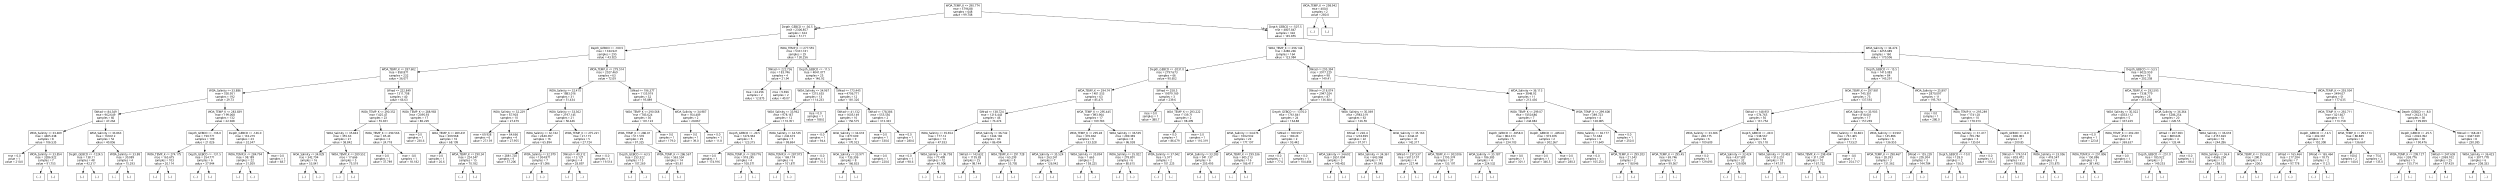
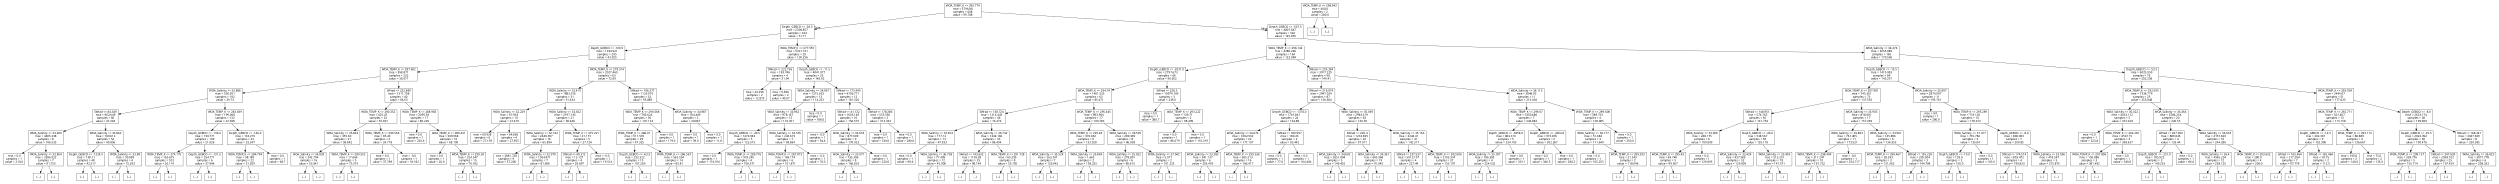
  digraph {
    fontname="Noto Sans"
    node [fontname="Noto Sans" shape=box]
    edge [fontname="Noto Sans"]
    n1 [label="WOA_TEMP_K <= 290.774\nmse = 5796.88\nsamples = 648\nvalue = 99.708"]
    n2 [label="Depth_GEBCO <= -36.5\nmse = 2306.857\nsamples = 324\nvalue = 51.71"]
    n3 [label="Depth_GEBCO <= -507.5\nmse = 4807.847\nsamples = 324\nvalue = 145.855"]
    n4 [label="Depth_GEBCO <= -100.5\nmse = 1334.921\nsamples = 295\nvalue = 43.925"]
    n5 [label="WOA_TEMP_K <= 277.555\nmse = 5331.741\nsamples = 29\nvalue = 130.256"]
    n6 [label="WOA_TEMP_K <= 296.144\nmse = 4280.246\nsamples = 164\nvalue = 123.984"]
    n7 [label="WOA_Salinity <= 34.474\nmse = 4255.689\nsamples = 160\nvalue = 170.506"]
    n8 [label="WOA_TEMP_K <= 287.602\nmse = 858.871\nsamples = 232\nvalue = 36.071"]
    n9 [label="WOA_TEMP_K <= 279.514\nmse = 2027.469\nsamples = 63\nvalue = 72.09"]
    n10 [label="SWrad <= 222.736\nmse = 183.746\nsamples = 4\nvalue = 21.94"]
    n11 [label="Depth_GEBCO <= -11.5\nmse = 4041.077\nsamples = 25\nvalue = 146.92"]
    n12 [label="WOA_Salinity <= 33.886\nmse = 530.951\nsamples = 192\nvalue = 29.73"]
    n13 [label="SWrad <= 222.849\nmse = 1311.708\nsamples = 40\nvalue = 66.63"]
    n14 [label="WOA_Salinity <= 32.415\nmse = 1883.016\nsamples = 31\nvalue = 51.434"]
    n15 [label="SWrad <= 196.377\nmse = 1135.919\nsamples = 32\nvalue = 95.889"]
    n16 [label="SWrad <= 84.349\nmse = 962.649\nsamples = 60\nvalue = 47.264"]
    n17 [label="WOA_TEMP_K <= 283.839\nmse = 199.068\nsamples = 132\nvalue = 22.948"]
    n18 [label="WOA_TEMP_K <= 290.352\nmse = 425.47\nsamples = 23\nvalue = 55.831"]
    n19 [label="WOA_TEMP_K <= 288.983\nmse = 2095.93\nsamples = 17\nvalue = 80.229"]
    n20 [label="WOA_Salinity <= 33.409\nmse = 4405.338\nsamples = 8\nvalue = 106.535"]
    n21 [label="WOA_Salinity <= 33.863\nmse = 169.612\nsamples = 52\nvalue = 40.856"]
    n22 [label="Depth_GEBCO <= -136.0\nmse = 190.771\nsamples = 109\nvalue = 21.026"]
    n23 [label="Depth_GEBCO <= -146.0\nmse = 133.219\nsamples = 23\nvalue = 32.347"]
-   n24 [label="mse = 0.0\nvalue = 1\nvalue = 210.0"]
+   n24 [label="mse = 0.0\nsamples = 1\nvalue = 210.0"]
    n25 [label="WOA_Salinity <= 33.854\nmse = 3286.922\nsamples = 7\nvalue = 91.755"]
    n26 [label="Depth_GEBCO <= -1224.5\nmse = 138.11\nsamples = 48\nvalue = 42.317"]
    n27 [label="WOA_Salinity <= 33.88\nmse = 30.089\nsamples = 4\nvalue = 15.293"]
    n28 [label="(...)"]
    n29 [label="(...)"]
    n30 [label="(...)"]
    n31 [label="(...)"]
    n32 [label="(...)"]
    n33 [label="(...)"]
    n34 [label="WOA_TEMP_K <= 274.175\nmse = 165.675\nsamples = 103\nvalue = 20.114"]
    n35 [label="Depth_GEBCO <= -131.5\nmse = 354.771\nsamples = 6\nvalue = 37.944"]
    n36 [label="WOA_TEMP_K <= 284.794\nmse = 98.189\nsamples = 22\nvalue = 31.309"]
    n37 [label="mse = 0.0\nsamples = 1\nvalue = 68.7"]
    n38 [label="(...)"]
    n39 [label="(...)"]
    n40 [label="(...)"]
    n41 [label="(...)"]
    n42 [label="(...)"]
    n43 [label="(...)"]
    n44 [label="WOA_Salinity <= 35.843\nmse = 355.63\nsamples = 21\nvalue = 58.842"]
    n45 [label="WOA_TEMP_K <= 290.566\nmse = 85.43\nsamples = 2\nvalue = 24.718"]
    n46 [label="mse = 0.0\nsamples = 1\nvalue = 230.6"]
    n47 [label="WOA_TEMP_K <= 289.431\nmse = 309.968\nsamples = 16\nvalue = 68.199"]
    n48 [label="WOA_Salinity <= 34.829\nmse = 342.794\nsamples = 16\nvalue = 53.041"]
    n49 [label="WOA_TEMP_K <= 289.552\nmse = 17.666\nsamples = 5\nvalue = 75.519"]
    n50 [label="mse = 0.0\nsamples = 1\nvalue = 37.789"]
    n51 [label="mse = -0.0\nsamples = 1\nvalue = 18.182"]
    n52 [label="(...)"]
    n53 [label="(...)"]
    n54 [label="(...)"]
    n55 [label="(...)"]
    n56 [label="mse = 0.0\nsamples = 1\nvalue = 20.6"]
    n57 [label="WOA_TEMP_K <= 290.34\nmse = 224.547\nsamples = 15\nvalue = 70.182"]
    n58 [label="(...)"]
    n59 [label="(...)"]
    n60 [label="WOA_Salinity <= 32.229\nmse = 67.903\nsamples = 10\nvalue = 27.479"]
    n61 [label="WOA_Salinity <= 33.362\nmse = 2197.145\nsamples = 21\nvalue = 58.446"]
    n62 [label="WOA_TEMP_K <= 290.568\nmse = 783.624\nsamples = 30\nvalue = 101.123"]
    n63 [label="WOA_Salinity <= 34.987\nmse = 164.409\nsamples = 2\nvalue = 20.867"]
    n64 [label="mse = 69.938\nsamples = 6\nvalue = 27.139"]
    n65 [label="mse = 64.666\nsamples = 4\nvalue = 27.955"]
    n66 [label="WOA_Salinity <= 32.742\nmse = 2440.397\nsamples = 16\nvalue = 65.894"]
    n67 [label="WOA_TEMP_K <= 275.221\nmse = 21.115\nsamples = 5\nvalue = 27.724"]
    n68 [label="mse = 2881.728\nsamples = 9\nvalue = 57.206"]
    n69 [label="WOA_Salinity <= 32.979\nmse = 1304.871\nsamples = 7\nvalue = 81.096"]
    n70 [label="SWrad <= 40.312\nmse = 13.127\nsamples = 4\nvalue = 28.897"]
    n71 [label="mse = -0.0\nsamples = 1\nvalue = 19.514"]
    n72 [label="(...)"]
    n73 [label="(...)"]
    n74 [label="(...)"]
    n75 [label="(...)"]
    n76 [label="WOA_TEMP_K <= 286.01\nmse = 511.576\nsamples = 29\nvalue = 97.325"]
    n77 [label="mse = 0.0\nsamples = 1\nvalue = 179.0"]
    n78 [label="mse = 0.0\nsamples = 1\nvalue = 39.0"]
    n79 [label="mse = 0.0\nsamples = 1\nvalue = 11.8"]
    n80 [label="Depth_GEBCO <= -63.5\nmse = 253.322\nsamples = 15\nvalue = 107.269"]
    n81 [label="WOA_TEMP_K <= 286.567\nmse = 563.534\nsamples = 14\nvalue = 85.81"]
    n82 [label="(...)"]
    n83 [label="(...)"]
    n84 [label="(...)"]
    n85 [label="(...)"]
    n86 [label="mse = 24.256\nsamples = 2\nvalue = 12.875"]
    n87 [label="mse = 9.696\nsamples = 2\nvalue = 40.07"]
    n88 [label="WOA_Salinity <= 34.967\nmse = 1215.653\nsamples = 13\nvalue = 114.233"]
    n89 [label="SWrad <= 173.445\nmse = 4706.771\nsamples = 12\nvalue = 181.326"]
    n90 [label="WOA_Salinity <= 33.962\nmse = 978.167\nsamples = 12\nvalue = 110.351"]
    n91 [label="mse = 0.0\nsamples = 1\nvalue = 188.0"]
    n92 [label="SWrad <= 41.132\nmse = 1605.149\nsamples = 10\nvalue = 156.575"]
    n93 [label="SWrad <= 178.386\nmse = 555.556\nsamples = 2\nvalue = 313.333"]
    n94 [label="Depth_GEBCO <= -29.5\nmse = 1474.963\nsamples = 5\nvalue = 123.315"]
    n95 [label="WOA_Salinity <= 34.535\nmse = 243.673\nsamples = 7\nvalue = 98.684"]
    n96 [label="mse = 0.0\nsamples = 1\nvalue = 174.916"]
    n97 [label="WOA_TEMP_K <= 289.776\nmse = 918.245\nsamples = 4\nvalue = 108.571"]
    n98 [label="WOA_TEMP_K <= 287.073\nmse = 169.174\nsamples = 6\nvalue = 101.871"]
    n99 [label="mse = -0.0\nsamples = 1\nvalue = 70.0"]
    n100 [label="(...)"]
    n101 [label="(...)"]
    n102 [label="(...)"]
    n103 [label="(...)"]
    n104 [label="mse = -0.0\nsamples = 1\nvalue = 94.4"]
    n105 [label="WOA_Salinity <= 34.618\nmse = 877.609\nsamples = 9\nvalue = 170.923"]
    n106 [label="mse = 0.0\nsamples = 1\nvalue = 330.0"]
    n107 [label="mse = 0.0\nsamples = 1\nvalue = 280.0"]
    n108 [label="WOA_Salinity <= 33.971\nmse = 733.306\nsamples = 8\nvalue = 166.833"]
    n109 [label="mse = 0.0\nsamples = 1\nvalue = 220.0"]
    n110 [label="(...)"]
    n111 [label="(...)"]
    n112 [label="Depth_GEBCO <= -2031.0\nmse = 2797.673\nsamples = 66\nvalue = 90.652"]
    n113 [label="SWrad <= 295.394\nmse = 3917.229\nsamples = 98\nvalue = 149.41"]
    n114 [label="Depth_GEBCO <= -15.5\nmse = 1415.083\nsamples = 84\nvalue = 145.291"]
    n115 [label="Depth_GEBCO <= -53.5\nmse = 6023.959\nsamples = 76\nvalue = 202.258"]
    n116 [label="WOA_TEMP_K <= 294.74\nmse = 1401.553\nsamples = 63\nvalue = 85.471"]
    n117 [label="SWrad <= 258.5\nmse = 19979.169\nsamples = 3\nvalue = 239.6"]
    n118 [label="SWrad <= 218.074\nmse = 2947.024\nsamples = 87\nvalue = 136.604"]
    n119 [label="WOA_Salinity <= 36.113\nmse = 3848.92\nsamples = 11\nvalue = 213.436"]
    n120 [label="SWrad <= 138.724\nmse = 1216.443\nsamples = 46\nvalue = 73.474"]
    n121 [label="WOA_TEMP_K <= 295.445\nmse = 893.904\nsamples = 17\nvalue = 109.783"]
    n122 [label="mse = 0.0\nsamples = 1\nvalue = 380.7"]
    n123 [label="WOA_TEMP_K <= 293.222\nmse = 139.71\nsamples = 2\nvalue = 98.499"]
    n124 [label="WOA_Salinity <= 35.654\nmse = 177.12\nsamples = 13\nvalue = 47.933"]
    n125 [label="WOA_Salinity <= 36.742\nmse = 1244.182\nsamples = 33\nvalue = 86.494"]
    n126 [label="WOA_TEMP_K <= 295.28\nmse = 370.832\nsamples = 9\nvalue = 133.528"]
    n127 [label="WOA_Salinity <= 36.595\nmse = 289.369\nsamples = 8\nvalue = 86.038"]
    n128 [label="mse = 0.0\nsamples = 1\nvalue = 98.6"]
    n129 [label="WOA_Salinity <= 36.758\nmse = 77.409\nsamples = 12\nvalue = 45.906"]
    n130 [label="SWrad <= 143.632\nmse = 1195.83\nsamples = 25\nvalue = 98.144"]
    n131 [label="WOA_TEMP_K <= 291.728\nmse = 65.299\nsamples = 8\nvalue = 55.705"]
    n132 [label="(...)"]
    n133 [label="(...)"]
    n134 [label="(...)"]
    n135 [label="(...)"]
    n136 [label="(...)"]
    n137 [label="(...)"]
    n138 [label="WOA_Salinity <= 35.524\nmse = 263.241\nsamples = 7\nvalue = 126.942"]
    n139 [label="WOA_Salinity <= 35.894\nmse = 1.665\nsamples = 2\nvalue = 158.225"]
    n140 [label="WOA_Salinity <= 35.022\nmse = 278.801\nsamples = 6\nvalue = 80.615"]
    n141 [label="WOA_Salinity <= 37.042\nmse = 5.971\nsamples = 2\nvalue = 101.225"]
    n142 [label="(...)"]
    n143 [label="(...)"]
    n144 [label="(...)"]
    n145 [label="(...)"]
    n146 [label="(...)"]
    n147 [label="(...)"]
    n148 [label="(...)"]
    n149 [label="(...)"]
    n150 [label="mse = 0.0\nsamples = 1\nvalue = 86.679"]
    n151 [label="mse = 3.0\nsamples = 1\nvalue = 110.319"]
    n152 [label="Depth_GEBCO <= -1376.0\nmse = 1761.841\nsamples = 24\nvalue = 164.88"]
    n153 [label="WOA_Salinity <= 35.069\nmse = 2983.319\nsamples = 63\nvalue = 126.59"]
    n154 [label="WOA_TEMP_K <= 299.07\nmse = 1450.686\nsamples = 7\nvalue = 244.882"]
    n155 [label="WOA_TEMP_K <= 299.608\nmse = 389.723\nsamples = 4\nvalue = 128.085"]
    n156 [label="WOA_Salinity <= 34.676\nmse = 1002.932\nsamples = 22\nvalue = 177.197"]
    n157 [label="SWrad <= 180.997\nmse = 180.23\nsamples = 2\nvalue = 93.442"]
    n158 [label="SWrad <= 226.4\nmse = 1233.699\nsamples = 22\nvalue = 97.911"]
    n159 [label="WOA_Salinity <= 35.163\nmse = 3244.41\nsamples = 41\nvalue = 142.317"]
    n160 [label="WOA_Salinity <= 33.283\nmse = 941.137\nsamples = 6\nvalue = 205.495"]
    n161 [label="WOA_TEMP_K <= 299.536\nmse = 605.213\nsamples = 16\nvalue = 166.417"]
    n162 [label="mse = 0.0\nsamples = 1\nvalue = 77.0"]
    n163 [label="mse = 0.0\nsamples = 1\nvalue = 104.404"]
    n164 [label="(...)"]
    n165 [label="(...)"]
    n166 [label="(...)"]
    n167 [label="(...)"]
    n168 [label="WOA_Salinity <= 34.602\nmse = 2651.804\nsamples = 3\nvalue = 149.402"]
    n169 [label="WOA_Salinity <= 34.361\nmse = 643.968\nsamples = 19\nvalue = 91.045"]
    n170 [label="SWrad <= 237.537\nmse = 5013.107\nsamples = 4\nvalue = 227.44"]
    n171 [label="WOA_TEMP_K <= 302.006\nmse = 2195.374\nsamples = 37\nvalue = 133.197"]
    n172 [label="(...)"]
    n173 [label="(...)"]
    n174 [label="(...)"]
    n175 [label="(...)"]
    n176 [label="(...)"]
    n177 [label="(...)"]
    n178 [label="(...)"]
    n179 [label="(...)"]
    n180 [label="Depth_GEBCO <= -3058.0\nmse = 804.313\nsamples = 5\nvalue = 234.103"]
    n181 [label="Depth_GEBCO <= -4054.0\nmse = 973.876\nsamples = 2\nvalue = 302.367"]
    n182 [label="WOA_Salinity <= 36.177\nmse = 51.684\nsamples = 3\nvalue = 111.649"]
    n183 [label="mse = 0.0\nsamples = 1\nvalue = 250.0"]
    n184 [label="WOA_Salinity <= 35.187\nmse = 186.385\nsamples = 4\nvalue = 224.532"]
    n185 [label="mse = 0.0\nsamples = 1\nvalue = 301.1"]
    n186 [label="mse = 0.0\nsamples = 1\nvalue = 346.5"]
    n187 [label="mse = 0.0\nsamples = 1\nvalue = 280.3"]
    n188 [label="(...)"]
    n189 [label="(...)"]
    n190 [label="mse = 0.0\nsamples = 1\nvalue = 105.253"]
    n191 [label="WOA_TEMP_K <= 299.203\nmse = 21.543\nsamples = 2\nvalue = 118.046"]
    n192 [label="(...)"]
    n193 [label="(...)"]
    n194 [label="WOA_TEMP_K <= 297.981\nmse = 745.301\nsamples = 73\nvalue = 137.592"]
    n195 [label="WOA_Salinity <= 25.897\nmse = 2870.097\nsamples = 11\nvalue = 195.761"]
    n196 [label="WOA_TEMP_K <= 292.595\nmse = 7338.779\nsamples = 25\nvalue = 255.848"]
    n197 [label="WOA_TEMP_K <= 293.934\nmse = 3494.07\nsamples = 51\nvalue = 177.635"]
    n198 [label="SWrad <= 148.951\nmse = 574.765\nsamples = 56\nvalue = 131.754"]
    n199 [label="WOA_Salinity <= 33.903\nmse = 818.001\nsamples = 17\nvalue = 157.269"]
    n200 [label="mse = 0.0\nsamples = 1\nvalue = 280.0"]
    n201 [label="WOA_TEMP_K <= 295.289\nmse = 1741.03\nsamples = 10\nvalue = 178.913"]
    n202 [label="WOA_Salinity <= 33.306\nmse = 248.175\nsamples = 6\nvalue = 109.609"]
    n203 [label="Depth_GEBCO <= -49.0\nmse = 538.567\nsamples = 50\nvalue = 135.118"]
    n204 [label="WOA_Salinity <= 33.863\nmse = 761.405\nsamples = 11\nvalue = 173.521"]
    n205 [label="WOA_Salinity <= 33.961\nmse = 145.896\nsamples = 6\nvalue = 136.955"]
    n206 [label="WOA_TEMP_K <= 295.45\nmse = 69.746\nsamples = 5\nvalue = 99.567"]
    n207 [label="mse = 0.0\nsamples = 1\nvalue = 129.693"]
    n208 [label="WOA_Salinity <= 32.424\nmse = 437.589\nsamples = 32\nvalue = 129.009"]
    n209 [label="WOA_Salinity <= 33.403\nmse = 513.251\nsamples = 18\nvalue = 147.571"]
    n210 [label="(...)"]
    n211 [label="(...)"]
    n212 [label="(...)"]
    n213 [label="(...)"]
    n214 [label="(...)"]
    n215 [label="(...)"]
    n216 [label="WOA_TEMP_K <= 298.404\nmse = 311.247\nsamples = 10\nvalue = 167.722"]
-   n217 [label="mse = -0.0\nvalue = 1\nvalue = 254.717"]
+   n217 [label="mse = -0.0\nsamples = 1\nvalue = 254.717"]
    n218 [label="WOA_TEMP_K <= 298.467\nmse = 28.393\nsamples = 3\nvalue = 131.362"]
    n219 [label="SWrad <= 155.239\nmse = 205.304\nsamples = 3\nvalue = 144.784"]
    n220 [label="(...)"]
    n221 [label="(...)"]
    n222 [label="(...)"]
    n223 [label="(...)"]
    n224 [label="(...)"]
    n225 [label="(...)"]
    n226 [label="WOA_Salinity <= 31.417\nmse = 735.782\nsamples = 3\nvalue = 135.04"]
    n227 [label="Depth_GEBCO <= -8.0\nmse = 800.003\nsamples = 7\nvalue = 200.85"]
    n228 [label="Depth_GEBCO <= -10.0\nmse = 128.0\nsamples = 2\nvalue = 156.0"]
    n229 [label="mse = 0.0\nsamples = 1\nvalue = 103.6"]
    n230 [label="SWrad <= 174.514\nmse = 803.472\nsamples = 4\nvalue = 190.833"]
    n231 [label="WOA_Salinity <= 33.056\nmse = 418.547\nsamples = 3\nvalue = 215.875"]
    n232 [label="(...)"]
    n233 [label="(...)"]
    n234 [label="(...)"]
    n235 [label="(...)"]
    n236 [label="(...)"]
    n237 [label="(...)"]
    n238 [label="WOA_Salinity <= 35.022\nmse = 4033.112\nsamples = 5\nvalue = 337.229"]
    n239 [label="WOA_Salinity <= 36.364\nmse = 5286.254\nsamples = 20\nvalue = 226.55"]
    n240 [label="WOA_TEMP_K <= 292.711\nmse = 421.607\nsamples = 13\nvalue = 113.158"]
    n241 [label="Depth_GEBCO <= -8.0\nmse = 2623.174\nsamples = 38\nvalue = 199.909"]
    n242 [label="mse = 0.0\nsamples = 1\nvalue = 223.8"]
    n243 [label="WOA_TEMP_K <= 292.281\nmse = 459.115\nsamples = 4\nvalue = 369.637"]
    n244 [label="SWrad <= 207.963\nmse = 889.626\nsamples = 4\nvalue = 133.44"]
    n245 [label="WOA_Salinity <= 36.618\nmse = 4157.823\nsamples = 16\nvalue = 244.286"]
    n246 [label="WOA_TEMP_K <= 291.806\nmse = 150.886\nsamples = 3\nvalue = 381.492"]
    n247 [label="mse = 0.0\nsamples = 1\nvalue = 340.0"]
    n248 [label="(...)"]
    n249 [label="(...)"]
    n250 [label="Depth_GEBCO <= -251.0\nmse = 185.922\nsamples = 3\nvalue = 149.253"]
    n251 [label="mse = 0.0\nsamples = 1\nvalue = 86.0"]
    n252 [label="WOA_Salinity <= 36.4\nmse = 4565.234\nsamples = 12\nvalue = 258.125"]
    n253 [label="WOA_TEMP_K <= 293.652\nmse = 280.0\nsamples = 4\nvalue = 200.0"]
    n254 [label="(...)"]
    n255 [label="(...)"]
    n256 [label="(...)"]
    n257 [label="(...)"]
    n258 [label="(...)"]
    n259 [label="(...)"]
    n260 [label="Depth_GEBCO <= -14.5\nmse = 202.367\nsamples = 9\nvalue = 102.308"]
    n261 [label="WOA_TEMP_K <= 293.113\nmse = 88.889\nsamples = 4\nvalue = 136.667"]
    n262 [label="Depth_GEBCO <= -25.5\nmse = 2022.392\nsamples = 30\nvalue = 190.476"]
    n263 [label="SWrad <= 168.241\nmse = 3347.929\nsamples = 8\nvalue = 230.385"]
    n264 [label="SWrad <= 165.464\nmse = 217.284\nsamples = 7\nvalue = 97.778"]
    n265 [label="SWrad <= 165.464\nmse = 18.75\nsamples = 2\nvalue = 112.5"]
    n266 [label="mse = 100.0\nsamples = 2\nvalue = 140.0"]
    n267 [label="mse = 75.0\nsamples = 2\nvalue = 135.0"]
    n268 [label="(...)"]
    n269 [label="(...)"]
    n270 [label="(...)"]
    n271 [label="(...)"]
    n272 [label="WOA_TEMP_K <= 299.127\nmse = 338.776\nsamples = 5\nvalue = 155.714"]
    n273 [label="SWrad <= 247.659\nmse = 2069.102\nsamples = 25\nvalue = 197.429"]
    n274 [label="WOA_Salinity <= 36.423\nmse = 3077.778\nsamples = 6\nvalue = 208.333"]
    n275 [label="(...)"]
    n276 [label="(...)"]
    n277 [label="(...)"]
    n278 [label="(...)"]
    n279 [label="WOA_TEMP_K <= 298.942\nmse = 400.0\nsamples = 2\nvalue = 280.0"]
    n280 [label="(...)"]
    n281 [label="(...)"]
    n282 [label="(...)"]
    n283 [label="(...)"]
    n1 -> n2 [headlabel=True labelangle=45 labeldistance=2.5]
    n1 -> n3 [headlabel=False labelangle=-45 labeldistance=2.5]
    n2 -> n4
    n2 -> n5
    n3 -> n6
    n3 -> n7
    n4 -> n8
    n4 -> n9
    n5 -> n10
    n5 -> n11
    n6 -> n112
    n6 -> n113
    n7 -> n114
    n7 -> n115
    n8 -> n12
    n8 -> n13
    n9 -> n14
    n9 -> n15
    n10 -> n86
    n10 -> n87
    n11 -> n88
    n11 -> n89
    n12 -> n16
    n12 -> n17
    n13 -> n18
    n13 -> n19
    n14 -> n60
    n14 -> n61
    n15 -> n62
    n15 -> n63
    n16 -> n20
    n16 -> n21
    n17 -> n22
    n17 -> n23
    n18 -> n44
    n18 -> n45
    n19 -> n46
    n19 -> n47
    n20 -> n24
    n20 -> n25
    n21 -> n26
    n21 -> n27
    n22 -> n34
    n22 -> n35
    n23 -> n36
    n23 -> n37
    n25 -> n28
    n25 -> n29
    n26 -> n30
    n26 -> n31
    n27 -> n32
    n27 -> n33
    n34 -> n38
    n34 -> n39
    n35 -> n40
    n35 -> n41
    n36 -> n42
    n36 -> n43
    n44 -> n48
    n44 -> n49
    n45 -> n50
    n45 -> n51
    n47 -> n56
    n47 -> n57
    n48 -> n52
    n48 -> n53
    n49 -> n54
    n49 -> n55
    n57 -> n58
    n57 -> n59
    n60 -> n64
    n60 -> n65
    n61 -> n66
    n61 -> n67
    n62 -> n76
    n62 -> n77
    n63 -> n78
    n63 -> n79
    n66 -> n68
    n66 -> n69
    n67 -> n70
    n67 -> n71
    n69 -> n72
    n69 -> n73
    n70 -> n74
    n70 -> n75
    n76 -> n80
    n76 -> n81
    n80 -> n82
    n80 -> n83
    n81 -> n84
    n81 -> n85
    n88 -> n90
    n88 -> n91
-   n89 -> n92
+   n92 -> n89
    n89 -> n93
    n90 -> n94
    n90 -> n95
    n92 -> n104
    n92 -> n105
    n93 -> n106
    n93 -> n107
    n94 -> n96
    n94 -> n97
    n95 -> n98
    n95 -> n99
    n97 -> n100
    n97 -> n101
    n98 -> n102
    n98 -> n103
    n105 -> n108
    n105 -> n109
    n108 -> n110
    n108 -> n111
    n112 -> n116
    n112 -> n117
    n113 -> n118
    n113 -> n119
    n114 -> n194
    n114 -> n195
    n115 -> n196
    n115 -> n197
    n116 -> n120
    n116 -> n121
    n117 -> n122
    n117 -> n123
    n118 -> n152
    n118 -> n153
    n119 -> n154
    n119 -> n155
    n120 -> n124
    n120 -> n125
    n121 -> n126
    n121 -> n127
    n123 -> n150
    n123 -> n151
    n124 -> n128
    n124 -> n129
    n125 -> n130
    n125 -> n131
    n126 -> n138
    n126 -> n139
    n127 -> n140
    n127 -> n141
    n129 -> n132
    n129 -> n133
    n130 -> n134
    n130 -> n135
    n131 -> n136
    n131 -> n137
    n138 -> n142
    n138 -> n143
    n139 -> n144
    n139 -> n145
    n140 -> n146
    n140 -> n147
    n141 -> n148
    n141 -> n149
    n152 -> n156
    n152 -> n157
    n153 -> n158
    n153 -> n159
    n154 -> n180
    n154 -> n181
    n155 -> n182
    n155 -> n183
    n156 -> n160
    n156 -> n161
    n157 -> n162
    n157 -> n163
    n158 -> n168
    n158 -> n169
    n159 -> n170
    n159 -> n171
    n160 -> n164
    n160 -> n165
    n161 -> n166
    n161 -> n167
    n168 -> n172
    n168 -> n173
    n169 -> n174
    n169 -> n175
    n170 -> n176
    n170 -> n177
    n171 -> n178
    n171 -> n179
    n180 -> n184
    n180 -> n185
    n181 -> n186
    n181 -> n187
    n182 -> n190
    n182 -> n191
    n184 -> n188
    n184 -> n189
    n191 -> n192
    n191 -> n193
    n194 -> n198
    n194 -> n199
    n195 -> n200
    n195 -> n201
    n196 -> n238
    n196 -> n239
    n197 -> n240
    n197 -> n241
    n198 -> n202
    n198 -> n203
    n199 -> n204
    n199 -> n205
    n201 -> n226
    n201 -> n227
    n202 -> n206
    n202 -> n207
    n203 -> n208
    n203 -> n209
    n204 -> n216
    n204 -> n217
    n205 -> n218
    n205 -> n219
    n206 -> n210
    n206 -> n211
    n208 -> n212
    n208 -> n213
    n209 -> n214
    n209 -> n215
    n216 -> n220
    n216 -> n221
    n218 -> n222
    n218 -> n223
    n219 -> n224
    n219 -> n225
    n226 -> n228
    n226 -> n229
-   n227 -> n230
    n227 -> n231
    n228 -> n232
    n228 -> n233
    n230 -> n234
    n230 -> n235
    n231 -> n236
    n231 -> n237
    n238 -> n242
    n238 -> n243
    n239 -> n244
    n239 -> n245
    n240 -> n260
    n240 -> n261
    n241 -> n262
    n241 -> n263
    n243 -> n246
    n243 -> n247
    n244 -> n250
    n244 -> n251
    n245 -> n252
    n245 -> n253
    n246 -> n248
    n246 -> n249
    n250 -> n254
    n250 -> n255
    n252 -> n256
    n252 -> n257
    n253 -> n258
    n253 -> n259
    n260 -> n264
    n260 -> n265
    n261 -> n266
    n261 -> n267
    n262 -> n272
    n262 -> n273
    n263 -> n274
    n264 -> n268
    n264 -> n269
    n265 -> n270
    n265 -> n271
    n272 -> n275
    n272 -> n276
    n273 -> n277
    n273 -> n278
    n274 -> n282
    n274 -> n283
    n279 -> n280
    n279 -> n281
  }
